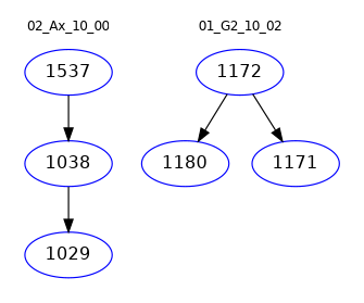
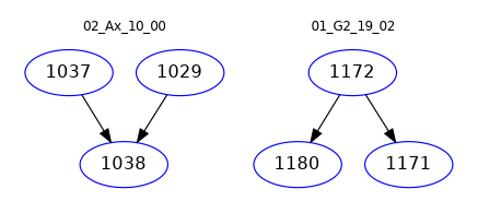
  digraph {
    fontname="DejaVu Sans"
    node [color=blue fontname="DejaVu Sans"]
    edge [color=black fontname="DejaVu Sans"]
    n1 [label=1038]
    n2 [label=1029]
-   n3 [label=1537]
+   n3 [label=1037]
    n4 [label=1172]
    n5 [label=1180]
    n6 [label=1171]
    subgraph cluster_1 {
      color=white
      fontsize=10
      label="02_Ax_10_00"
      n1
      n2
      n3
    }
    subgraph cluster_2 {
      color=white
      fontsize=10
-     label="01_G2_10_02"
+     label="01_G2_19_02"
      n4
      n5
      n6
    }
-   n1 -> n2
+   n2 -> n1
    n3 -> n1
    n4 -> n5
    n4 -> n6
  }
